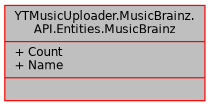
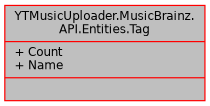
  digraph {
-   n1 [color=red fillcolor=grey75 fontcolor=black fontname=Helvetica fontsize=10 height=0.2 label="{YTMusicUploader.MusicBrainz.\lAPI.Entities.MusicBrainz\n|+ Count\l+ Name\l|}" shape=record style=filled width=0.4]
+   n1 [color=red fillcolor=grey75 fontcolor=black fontname=Helvetica fontsize=10 height=0.2 label="{YTMusicUploader.MusicBrainz.\lAPI.Entities.Tag\n|+ Count\l+ Name\l|}" shape=record style=filled width=0.4]
  }
